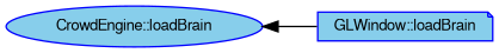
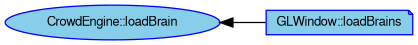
  digraph {
    rankdir=LR
    node [color=blue fillcolor=skyblue fontname=FreeSans fontsize=10 style=filled]
    n1 [fontcolor=black height=0.2 label="CrowdEngine::loadBrain" shape=ellipse width=0.4]
-   n2 [height=0.2 label="GLWindow::loadBrain" shape=note width=0.4]
+   n2 [height=0.2 label="GLWindow::loadBrains" shape=note width=0.4]
    n1 -> n2 [color=black dir=back fontname=FreeSans fontsize=10 labelfontname=FreeSans labelfontsize=10 style=solid]
  }
